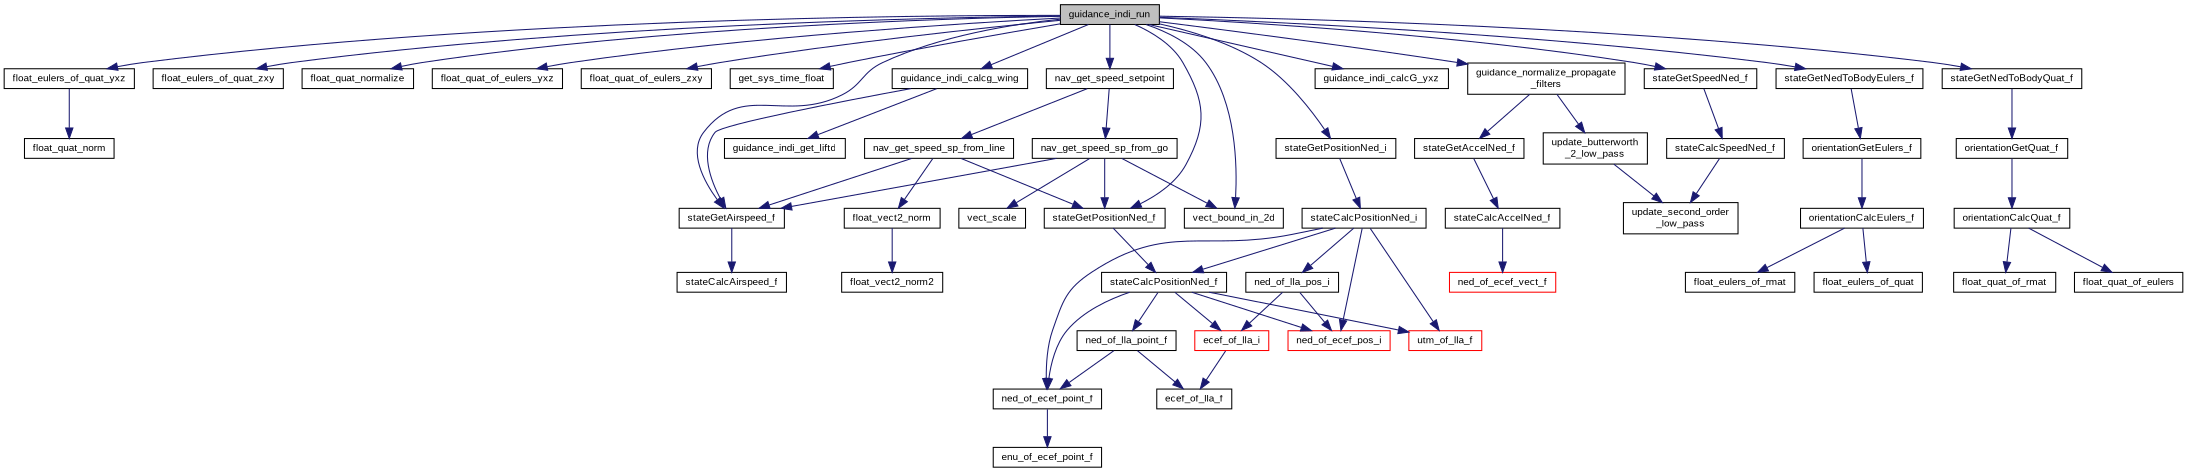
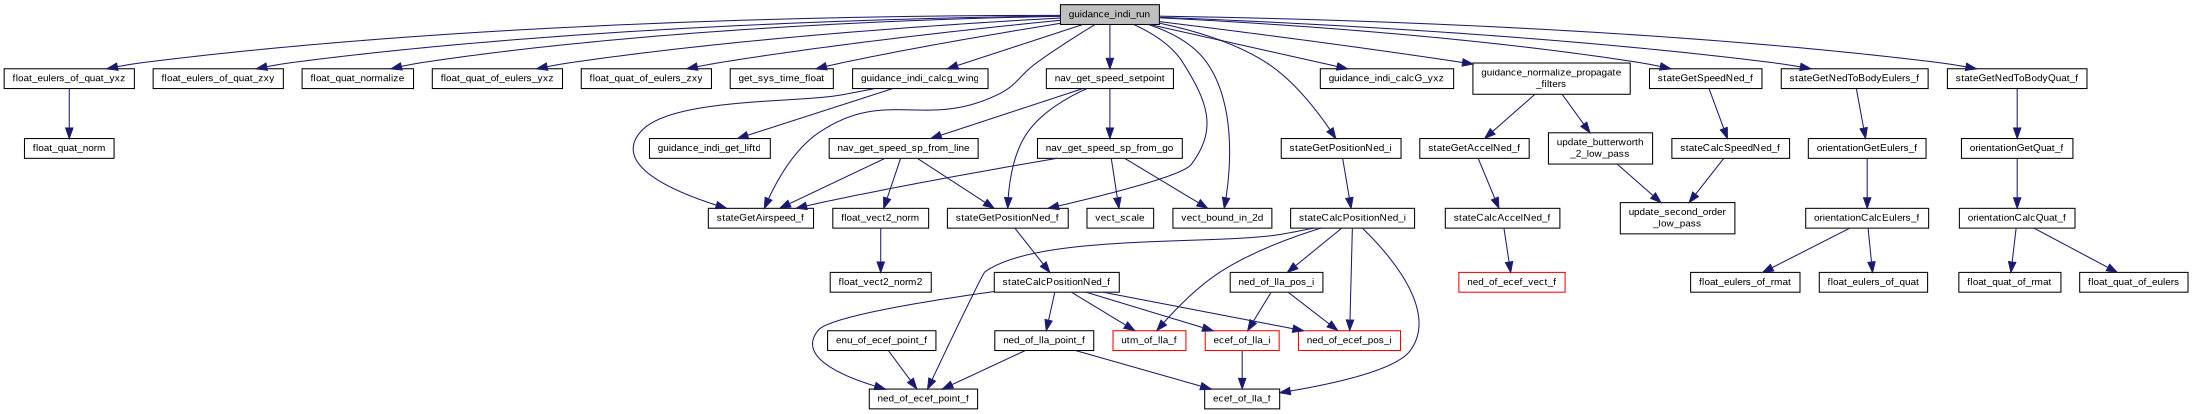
  digraph {
    fontname="Liberation Sans"
    rankdir=TB
    node [color=black fillcolor=white fontname="Liberation Sans" fontsize=10 shape=record style=filled]
    edge [color=midnightblue fontname="Liberation Sans" fontsize=10 labelfontname=FreeSans labelfontsize=10 style=solid]
    n1 [fillcolor=grey75 fontcolor=black height=0.2 label=guidance_indi_run width=0.4]
    n2 [height=0.2 label=float_eulers_of_quat_yxz width=0.4]
    n3 [height=0.2 label=float_eulers_of_quat_zxy width=0.4]
    n4 [height=0.2 label=float_quat_normalize width=0.4]
    n5 [height=0.2 label=float_quat_of_eulers_yxz width=0.4]
    n6 [height=0.2 label=float_quat_of_eulers_zxy width=0.4]
    n7 [height=0.2 label=get_sys_time_float width=0.4]
    n8 [height=0.2 label=guidance_indi_calcg_wing width=0.4]
    n9 [height=0.2 label=stateGetAirspeed_f width=0.4]
    n10 [height=0.2 label=guidance_indi_calcG_yxz width=0.4]
    n11 [height=0.2 label="guidance_normalize_propagate\l_filters" width=0.4]
    n12 [height=0.2 label=nav_get_speed_setpoint width=0.4]
    n13 [height=0.2 label=stateGetPositionNed_f width=0.4]
    n14 [height=0.2 label=vect_bound_in_2d width=0.4]
    n15 [height=0.2 label=stateGetNedToBodyEulers_f width=0.4]
    n16 [height=0.2 label=stateGetNedToBodyQuat_f width=0.4]
    n17 [height=0.2 label=stateGetPositionNed_i width=0.4]
    n18 [height=0.2 label=stateGetSpeedNed_f width=0.4]
    n19 [height=0.2 label=float_quat_norm width=0.4]
    n20 [height=0.2 label=guidance_indi_get_liftd width=0.4]
-   n21 [height=0.2 label=stateCalcAirspeed_f width=0.4]
    n22 [height=0.2 label=stateGetAccelNed_f width=0.4]
    n23 [height=0.2 label="update_butterworth\l_2_low_pass" width=0.4]
    n24 [height=0.2 label=nav_get_speed_sp_from_go width=0.4]
    n25 [height=0.2 label=nav_get_speed_sp_from_line width=0.4]
    n26 [height=0.2 label=stateCalcPositionNed_f width=0.4]
    n27 [height=0.2 label=orientationGetEulers_f width=0.4]
    n28 [height=0.2 label=orientationGetQuat_f width=0.4]
    n29 [height=0.2 label=stateCalcPositionNed_i width=0.4]
    n30 [height=0.2 label=stateCalcSpeedNed_f width=0.4]
    n31 [height=0.2 label=stateCalcAccelNed_f width=0.4]
    n32 [height=0.2 label="update_second_order\l_low_pass" width=0.4]
    n33 [color=red height=0.2 label=ned_of_ecef_vect_f width=0.4]
    n34 [height=0.2 label=vect_scale width=0.4]
    n35 [height=0.2 label=float_vect2_norm width=0.4]
    n36 [height=0.2 label=ned_of_ecef_point_f width=0.4]
    n37 [color=red height=0.2 label=ned_of_ecef_pos_i width=0.4]
    n38 [height=0.2 label=ned_of_lla_point_f width=0.4]
    n39 [color=red height=0.2 label=ecef_of_lla_i width=0.4]
    n40 [color=red height=0.2 label=utm_of_lla_f width=0.4]
    n41 [height=0.2 label=enu_of_ecef_point_f width=0.4]
    n42 [height=0.2 label=ecef_of_lla_f width=0.4]
    n43 [height=0.2 label=float_vect2_norm2 width=0.4]
    n44 [height=0.2 label=orientationCalcEulers_f width=0.4]
    n45 [height=0.2 label=float_eulers_of_rmat width=0.4]
    n46 [height=0.2 label=float_eulers_of_quat width=0.4]
    n47 [height=0.2 label=orientationCalcQuat_f width=0.4]
    n48 [height=0.2 label=float_quat_of_rmat width=0.4]
    n49 [height=0.2 label=float_quat_of_eulers width=0.4]
    n50 [height=0.2 label=ned_of_lla_pos_i width=0.4]
    n1 -> n2
    n1 -> n3
    n1 -> n4
    n1 -> n5
    n1 -> n6
    n1 -> n7
    n1 -> n8
    n1 -> n9
    n1 -> n10
    n1 -> n11
    n1 -> n12
    n1 -> n13
    n1 -> n14
    n1 -> n15
    n1 -> n16
    n1 -> n17
    n1 -> n18
    n2 -> n19
    n8 -> n9
    n8 -> n20
-   n9 -> n21
    n11 -> n22
    n11 -> n23
    n12 -> n24
    n12 -> n25
    n13 -> n26
    n15 -> n27
    n16 -> n28
    n17 -> n29
    n18 -> n30
    n22 -> n31
    n23 -> n32
    n24 -> n9
-   n24 -> n13
+   n12 -> n13
    n24 -> n14
    n24 -> n34
    n25 -> n9
    n25 -> n13
    n25 -> n35
    n26 -> n36
    n26 -> n37
    n26 -> n38
    n26 -> n39
    n26 -> n40
    n27 -> n44
    n28 -> n47
    n29 -> n36
    n29 -> n37
    n29 -> n40
-   n29 -> n26
+   n29 -> n42
    n29 -> n50
    n30 -> n32
    n31 -> n33
    n35 -> n43
-   n36 -> n41
+   n41 -> n36
    n38 -> n36
    n38 -> n42
    n39 -> n42
    n44 -> n45
    n44 -> n46
    n47 -> n48
    n47 -> n49
    n50 -> n37
    n50 -> n39
  }
